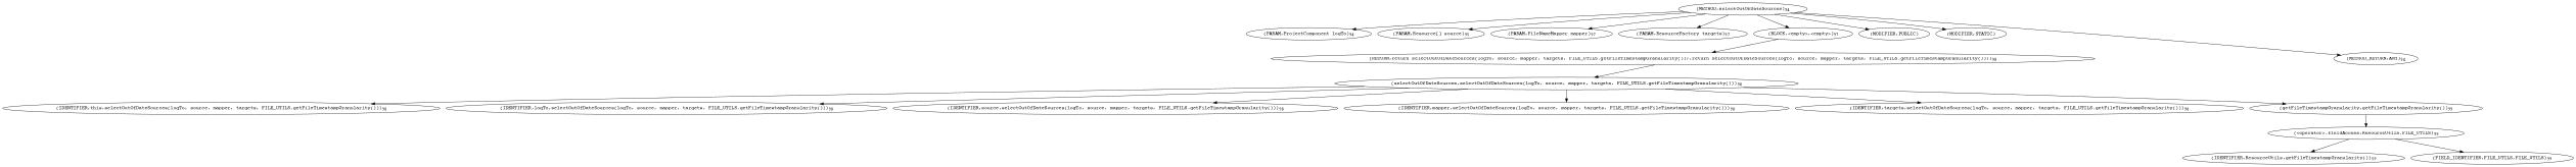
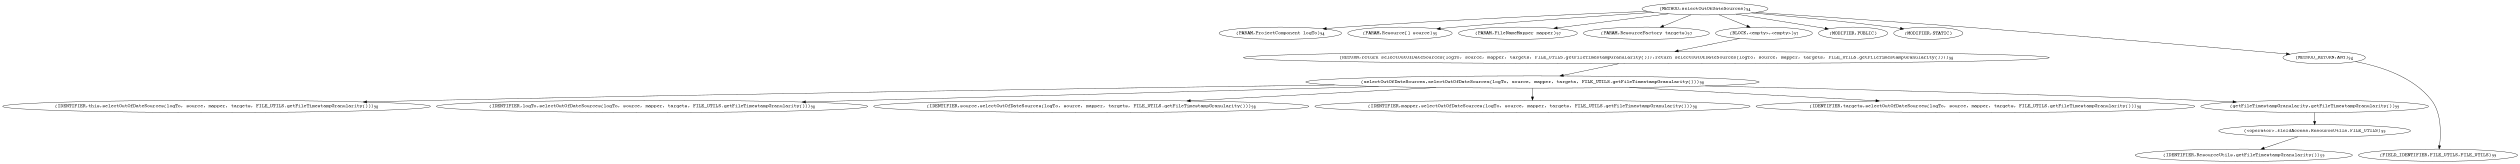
  digraph {
    fontname="Courier Prime"
    node [fontname="Courier Prime"]
    edge [fontname="Courier Prime"]
    n1 [label=<(METHOD,selectOutOfDateSources)<SUB>94</SUB>>]
    n2 [label=<(PARAM,ProjectComponent logTo)<SUB>94</SUB>>]
    n3 [label=<(PARAM,Resource[] source)<SUB>95</SUB>>]
    n4 [label=<(PARAM,FileNameMapper mapper)<SUB>97</SUB>>]
    n5 [label=<(PARAM,ResourceFactory targets)<SUB>97</SUB>>]
    n6 [label=<(BLOCK,&lt;empty&gt;,&lt;empty&gt;)<SUB>97</SUB>>]
    n7 [label=<(MODIFIER,PUBLIC)>]
    n8 [label=<(MODIFIER,STATIC)>]
    n9 [label=<(METHOD_RETURN,ANY)<SUB>94</SUB>>]
    n10 [label=<(RETURN,return selectOutOfDateSources(logTo, source, mapper, targets, FILE_UTILS.getFileTimestampGranularity());,return selectOutOfDateSources(logTo, source, mapper, targets, FILE_UTILS.getFileTimestampGranularity());)<SUB>98</SUB>>]
    n11 [label=<(selectOutOfDateSources,selectOutOfDateSources(logTo, source, mapper, targets, FILE_UTILS.getFileTimestampGranularity()))<SUB>98</SUB>>]
    n12 [label=<(IDENTIFIER,this,selectOutOfDateSources(logTo, source, mapper, targets, FILE_UTILS.getFileTimestampGranularity()))<SUB>98</SUB>>]
    n13 [label=<(IDENTIFIER,logTo,selectOutOfDateSources(logTo, source, mapper, targets, FILE_UTILS.getFileTimestampGranularity()))<SUB>98</SUB>>]
    n14 [label=<(IDENTIFIER,source,selectOutOfDateSources(logTo, source, mapper, targets, FILE_UTILS.getFileTimestampGranularity()))<SUB>98</SUB>>]
    n15 [label=<(IDENTIFIER,mapper,selectOutOfDateSources(logTo, source, mapper, targets, FILE_UTILS.getFileTimestampGranularity()))<SUB>98</SUB>>]
    n16 [label=<(IDENTIFIER,targets,selectOutOfDateSources(logTo, source, mapper, targets, FILE_UTILS.getFileTimestampGranularity()))<SUB>98</SUB>>]
    n17 [label=<(getFileTimestampGranularity,getFileTimestampGranularity())<SUB>99</SUB>>]
    n18 [label=<(&lt;operator&gt;.fieldAccess,ResourceUtils.FILE_UTILS)<SUB>99</SUB>>]
    n19 [label=<(IDENTIFIER,ResourceUtils,getFileTimestampGranularity())<SUB>59</SUB>>]
    n20 [label=<(FIELD_IDENTIFIER,FILE_UTILS,FILE_UTILS)<SUB>99</SUB>>]
    n1 -> n2
    n1 -> n3
    n1 -> n4
    n1 -> n5
    n1 -> n6
    n1 -> n7
    n1 -> n8
    n1 -> n9
    n6 -> n10
    n10 -> n11
    n11 -> n12
    n11 -> n13
    n11 -> n14
    n11 -> n15
    n11 -> n16
    n11 -> n17
    n17 -> n18
    n18 -> n19
-   n18 -> n20
+   n9 -> n20
  }
